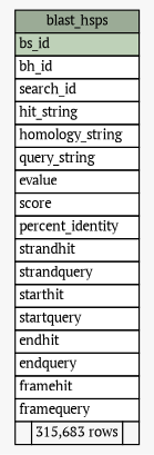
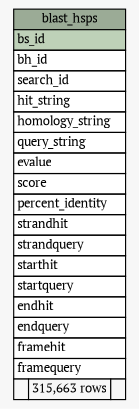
  digraph {
    bgcolor="#f7f7f7"
    fontname="PT Serif"
    fontsize=11
    nodesep=0.18
    rankdir=RL
    ranksep=0.46
-   n1 [fontname="PT Serif" fontsize=11 label=<     <TABLE BORDER="0" CELLBORDER="1" CELLSPACING="0" BGCOLOR="#ffffff">       <TR><TD COLSPAN="3" BGCOLOR="#9bab96" ALIGN="CENTER">blast_hsps</TD></TR>       <TR><TD PORT="bs_id" COLSPAN="3" BGCOLOR="#bed1b8" ALIGN="LEFT">bs_id</TD></TR>       <TR><TD PORT="bh_id" COLSPAN="3" ALIGN="LEFT">bh_id</TD></TR>       <TR><TD PORT="search_id" COLSPAN="3" ALIGN="LEFT">search_id</TD></TR>       <TR><TD PORT="hit_string" COLSPAN="3" ALIGN="LEFT">hit_string</TD></TR>       <TR><TD PORT="homology_string" COLSPAN="3" ALIGN="LEFT">homology_string</TD></TR>       <TR><TD PORT="query_string" COLSPAN="3" ALIGN="LEFT">query_string</TD></TR>       <TR><TD PORT="evalue" COLSPAN="3" ALIGN="LEFT">evalue</TD></TR>       <TR><TD PORT="score" COLSPAN="3" ALIGN="LEFT">score</TD></TR>       <TR><TD PORT="percent_identity" COLSPAN="3" ALIGN="LEFT">percent_identity</TD></TR>       <TR><TD PORT="strandhit" COLSPAN="3" ALIGN="LEFT">strandhit</TD></TR>       <TR><TD PORT="strandquery" COLSPAN="3" ALIGN="LEFT">strandquery</TD></TR>       <TR><TD PORT="starthit" COLSPAN="3" ALIGN="LEFT">starthit</TD></TR>       <TR><TD PORT="startquery" COLSPAN="3" ALIGN="LEFT">startquery</TD></TR>       <TR><TD PORT="endhit" COLSPAN="3" ALIGN="LEFT">endhit</TD></TR>       <TR><TD PORT="endquery" COLSPAN="3" ALIGN="LEFT">endquery</TD></TR>       <TR><TD PORT="framehit" COLSPAN="3" ALIGN="LEFT">framehit</TD></TR>       <TR><TD PORT="framequery" COLSPAN="3" ALIGN="LEFT">framequery</TD></TR>       <TR><TD ALIGN="LEFT" BGCOLOR="#f7f7f7">  </TD><TD ALIGN="RIGHT" BGCOLOR="#f7f7f7">315,683 rows</TD><TD ALIGN="RIGHT" BGCOLOR="#f7f7f7">  </TD></TR>     </TABLE>> shape=plaintext]
+   n1 [fontname="PT Serif" fontsize=11 label=<     <TABLE BORDER="0" CELLBORDER="1" CELLSPACING="0" BGCOLOR="#ffffff">       <TR><TD COLSPAN="3" BGCOLOR="#9bab96" ALIGN="CENTER">blast_hsps</TD></TR>       <TR><TD PORT="bs_id" COLSPAN="3" BGCOLOR="#bed1b8" ALIGN="LEFT">bs_id</TD></TR>       <TR><TD PORT="bh_id" COLSPAN="3" ALIGN="LEFT">bh_id</TD></TR>       <TR><TD PORT="search_id" COLSPAN="3" ALIGN="LEFT">search_id</TD></TR>       <TR><TD PORT="hit_string" COLSPAN="3" ALIGN="LEFT">hit_string</TD></TR>       <TR><TD PORT="homology_string" COLSPAN="3" ALIGN="LEFT">homology_string</TD></TR>       <TR><TD PORT="query_string" COLSPAN="3" ALIGN="LEFT">query_string</TD></TR>       <TR><TD PORT="evalue" COLSPAN="3" ALIGN="LEFT">evalue</TD></TR>       <TR><TD PORT="score" COLSPAN="3" ALIGN="LEFT">score</TD></TR>       <TR><TD PORT="percent_identity" COLSPAN="3" ALIGN="LEFT">percent_identity</TD></TR>       <TR><TD PORT="strandhit" COLSPAN="3" ALIGN="LEFT">strandhit</TD></TR>       <TR><TD PORT="strandquery" COLSPAN="3" ALIGN="LEFT">strandquery</TD></TR>       <TR><TD PORT="starthit" COLSPAN="3" ALIGN="LEFT">starthit</TD></TR>       <TR><TD PORT="startquery" COLSPAN="3" ALIGN="LEFT">startquery</TD></TR>       <TR><TD PORT="endhit" COLSPAN="3" ALIGN="LEFT">endhit</TD></TR>       <TR><TD PORT="endquery" COLSPAN="3" ALIGN="LEFT">endquery</TD></TR>       <TR><TD PORT="framehit" COLSPAN="3" ALIGN="LEFT">framehit</TD></TR>       <TR><TD PORT="framequery" COLSPAN="3" ALIGN="LEFT">framequery</TD></TR>       <TR><TD ALIGN="LEFT" BGCOLOR="#f7f7f7">  </TD><TD ALIGN="RIGHT" BGCOLOR="#f7f7f7">315,663 rows</TD><TD ALIGN="RIGHT" BGCOLOR="#f7f7f7">  </TD></TR>     </TABLE>> shape=plaintext]
  }
